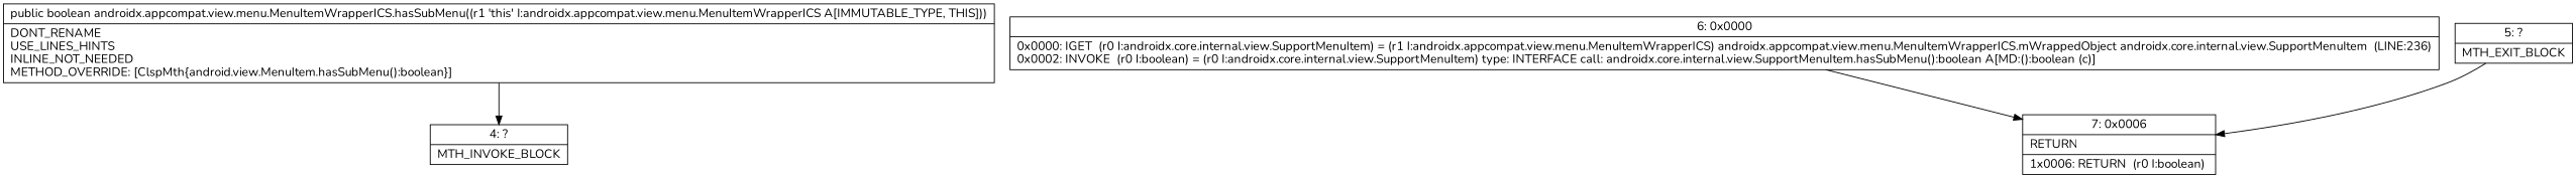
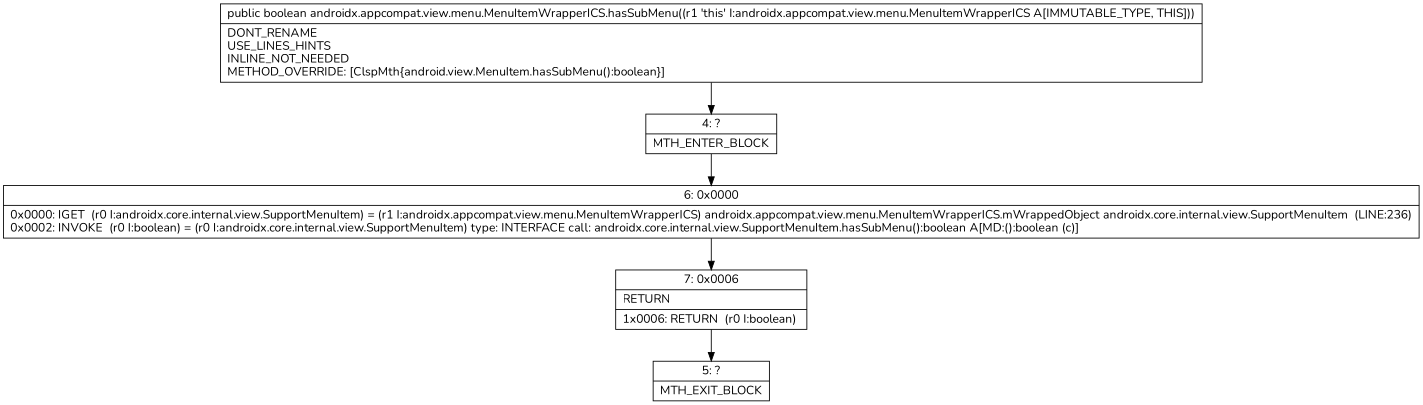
  digraph {
    fontname=Nunito
    node [fontname=Nunito shape=record]
    edge [fontname=Nunito]
-   n1 [label="{4\:\ ?|MTH_INVOKE_BLOCK\l}"]
+   n1 [label="{4\:\ ?|MTH_ENTER_BLOCK\l}"]
    n2 [label="{6\:\ 0x0000|0x0000: IGET  (r0 I:androidx.core.internal.view.SupportMenuItem) = (r1 I:androidx.appcompat.view.menu.MenuItemWrapperICS) androidx.appcompat.view.menu.MenuItemWrapperICS.mWrappedObject androidx.core.internal.view.SupportMenuItem  (LINE:236)\l0x0002: INVOKE  (r0 I:boolean) = (r0 I:androidx.core.internal.view.SupportMenuItem) type: INTERFACE call: androidx.core.internal.view.SupportMenuItem.hasSubMenu():boolean A[MD:():boolean (c)]\l}"]
    n3 [label="{7\:\ 0x0006|RETURN\l|1x0006: RETURN  (r0 I:boolean) \l}"]
    n4 [label="{5\:\ ?|MTH_EXIT_BLOCK\l}"]
    n5 [label="{public boolean androidx.appcompat.view.menu.MenuItemWrapperICS.hasSubMenu((r1 'this' I:androidx.appcompat.view.menu.MenuItemWrapperICS A[IMMUTABLE_TYPE, THIS]))  | DONT_RENAME\lUSE_LINES_HINTS\lINLINE_NOT_NEEDED\lMETHOD_OVERRIDE: [ClspMth\{android.view.MenuItem.hasSubMenu():boolean\}]\l}"]
+   n1 -> n2
    n2 -> n3
-   n4 -> n3
+   n3 -> n4
    n5 -> n1
  }
